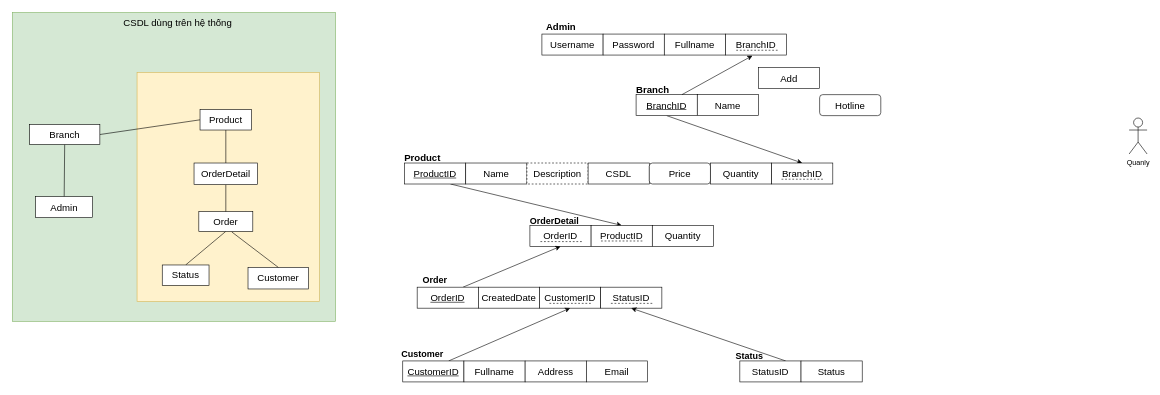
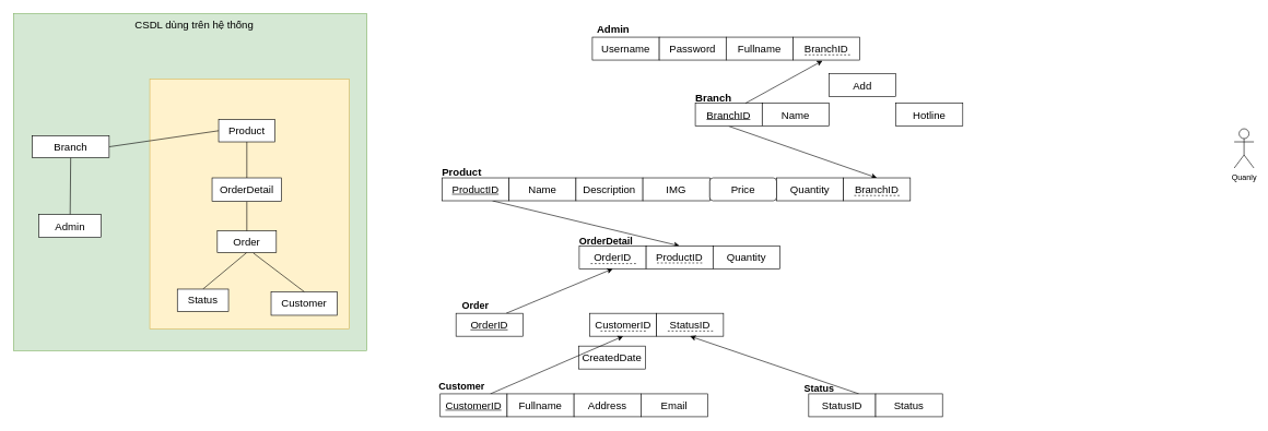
  <mxCell id="0" />
  <mxCell id="1" parent="0" />
  <mxCell id="2" value="" style="rounded=0;whiteSpace=wrap;html=1;fillColor=#d5e8d4;strokeColor=#82b366;" vertex="1" parent="1"><mxGeometry x="20" y="20" width="539" height="515" as="geometry" /></mxCell>
  <mxCell id="3" value="&lt;font style=&quot;font-size: 16px;&quot;&gt;CSDL dùng trên hệ thống&lt;/font&gt;" style="text;html=1;strokeColor=none;fillColor=none;align=center;verticalAlign=middle;whiteSpace=wrap;rounded=0;" vertex="1" parent="1"><mxGeometry x="157" y="22" width="278" height="30" as="geometry" /></mxCell>
  <mxCell id="4" value="" style="rounded=0;whiteSpace=wrap;html=1;fillColor=#fff2cc;strokeColor=#d6b656;" vertex="1" parent="1"><mxGeometry x="228" y="120" width="304" height="382" as="geometry" /></mxCell>
  <mxCell id="5" style="rounded=0;orthogonalLoop=1;jettySize=auto;html=1;exitX=0.5;exitY=0;exitDx=0;exitDy=0;endArrow=none;endFill=0;" edge="1" parent="1" source="6" target="8"><mxGeometry relative="1" as="geometry" /></mxCell>
  <mxCell id="6" value="&lt;font style=&quot;font-size: 16px;&quot;&gt;Admin&lt;/font&gt;" style="rounded=0;whiteSpace=wrap;html=1;" vertex="1" parent="1"><mxGeometry x="59" y="327" width="95" height="35" as="geometry" /></mxCell>
  <mxCell id="7" style="rounded=0;orthogonalLoop=1;jettySize=auto;html=1;exitX=1;exitY=0.5;exitDx=0;exitDy=0;entryX=0;entryY=0.5;entryDx=0;entryDy=0;endArrow=none;endFill=0;" edge="1" parent="1" source="8" target="11"><mxGeometry relative="1" as="geometry" /></mxCell>
  <mxCell id="8" value="&lt;font style=&quot;font-size: 16px;&quot;&gt;Branch&lt;/font&gt;" style="rounded=0;whiteSpace=wrap;html=1;" vertex="1" parent="1"><mxGeometry x="49" y="207" width="117" height="33" as="geometry" /></mxCell>
  <mxCell id="9" value="&lt;font style=&quot;font-size: 16px;&quot;&gt;Customer&lt;/font&gt;" style="rounded=0;whiteSpace=wrap;html=1;" vertex="1" parent="1"><mxGeometry x="413" y="445" width="101" height="36" as="geometry" /></mxCell>
  <mxCell id="10" style="rounded=0;orthogonalLoop=1;jettySize=auto;html=1;exitX=0.5;exitY=1;exitDx=0;exitDy=0;endArrow=none;endFill=0;" edge="1" parent="1" source="11" target="16"><mxGeometry relative="1" as="geometry" /></mxCell>
  <mxCell id="11" value="&lt;font style=&quot;font-size: 16px;&quot;&gt;Product&lt;/font&gt;" style="rounded=0;whiteSpace=wrap;html=1;" vertex="1" parent="1"><mxGeometry x="333" y="182" width="86" height="34" as="geometry" /></mxCell>
  <mxCell id="12" style="rounded=0;orthogonalLoop=1;jettySize=auto;html=1;exitX=0.5;exitY=0;exitDx=0;exitDy=0;entryX=0.5;entryY=1;entryDx=0;entryDy=0;endArrow=none;endFill=0;" edge="1" parent="1" source="13" target="14"><mxGeometry relative="1" as="geometry" /></mxCell>
  <mxCell id="13" value="&lt;font style=&quot;font-size: 16px;&quot;&gt;Status&lt;/font&gt;" style="rounded=0;whiteSpace=wrap;html=1;" vertex="1" parent="1"><mxGeometry x="270" y="441" width="78" height="34" as="geometry" /></mxCell>
  <mxCell id="14" value="&lt;font style=&quot;font-size: 16px;&quot;&gt;Order&lt;/font&gt;" style="rounded=0;whiteSpace=wrap;html=1;" vertex="1" parent="1"><mxGeometry x="331" y="352" width="90" height="33" as="geometry" /></mxCell>
  <mxCell id="15" style="edgeStyle=orthogonalEdgeStyle;rounded=0;orthogonalLoop=1;jettySize=auto;html=1;exitX=0.5;exitY=1;exitDx=0;exitDy=0;entryX=0.5;entryY=0;entryDx=0;entryDy=0;endArrow=none;endFill=0;" edge="1" parent="1" source="16" target="14"><mxGeometry relative="1" as="geometry" /></mxCell>
  <mxCell id="16" value="&lt;font style=&quot;font-size: 16px;&quot;&gt;OrderDetail&lt;/font&gt;" style="rounded=0;whiteSpace=wrap;html=1;" vertex="1" parent="1"><mxGeometry x="323" y="271" width="106" height="36" as="geometry" /></mxCell>
  <mxCell id="17" style="rounded=0;orthogonalLoop=1;jettySize=auto;html=1;exitX=0.5;exitY=0;exitDx=0;exitDy=0;entryX=0.611;entryY=1.03;entryDx=0;entryDy=0;entryPerimeter=0;endArrow=none;endFill=0;" edge="1" parent="1" source="9" target="14"><mxGeometry relative="1" as="geometry" /></mxCell>
  <mxCell id="18" style="rounded=0;orthogonalLoop=1;jettySize=auto;html=1;exitX=0.5;exitY=1;exitDx=0;exitDy=0;entryX=0.5;entryY=0;entryDx=0;entryDy=0;" edge="1" parent="1" source="19" target="34"><mxGeometry relative="1" as="geometry" /></mxCell>
  <mxCell id="19" value="&lt;font style=&quot;font-size: 16px;&quot;&gt;&lt;u&gt;BranchID&lt;/u&gt;&lt;/font&gt;" style="rounded=0;whiteSpace=wrap;html=1;gradientColor=none;glass=0;" vertex="1" parent="1"><mxGeometry x="1060" y="157" width="102" height="35" as="geometry" /></mxCell>
  <mxCell id="20" value="&lt;font style=&quot;font-size: 16px;&quot;&gt;Name&lt;/font&gt;" style="rounded=0;whiteSpace=wrap;html=1;gradientColor=none;glass=0;" vertex="1" parent="1"><mxGeometry x="1162" y="157" width="102" height="35" as="geometry" /></mxCell>
  <mxCell id="21" value="&lt;font style=&quot;font-size: 16px;&quot;&gt;Add&lt;/font&gt;" style="rounded=0;whiteSpace=wrap;html=1;gradientColor=none;glass=0;" vertex="1" parent="1"><mxGeometry x="1264" y="112" width="102" height="35" as="geometry" /></mxCell>
- <mxCell id="22" value="&lt;font style=&quot;font-size: 16px;&quot;&gt;Hotline&lt;/font&gt;" style="whiteSpace=wrap;html=1;gradientColor=none;glass=0;rounded=1;" vertex="1" parent="1"><mxGeometry x="1366" y="157" width="102" height="35" as="geometry" /></mxCell>
+ <mxCell id="22" value="&lt;font style=&quot;font-size: 16px;&quot;&gt;Hotline&lt;/font&gt;" style="rounded=0;whiteSpace=wrap;html=1;gradientColor=none;glass=0;" vertex="1" parent="1"><mxGeometry x="1366" y="157" width="102" height="35" as="geometry" /></mxCell>
  <mxCell id="23" value="&lt;span style=&quot;font-size: 16px;&quot;&gt;Username&lt;/span&gt;" style="rounded=0;whiteSpace=wrap;html=1;gradientColor=none;glass=0;" vertex="1" parent="1"><mxGeometry x="903" y="56" width="102" height="35" as="geometry" /></mxCell>
  <mxCell id="24" value="&lt;font style=&quot;font-size: 16px;&quot;&gt;Password&lt;/font&gt;" style="rounded=0;whiteSpace=wrap;html=1;gradientColor=none;glass=0;" vertex="1" parent="1"><mxGeometry x="1005" y="56" width="102" height="35" as="geometry" /></mxCell>
  <mxCell id="25" value="&lt;font style=&quot;font-size: 16px;&quot;&gt;Fullname&lt;/font&gt;" style="rounded=0;whiteSpace=wrap;html=1;gradientColor=none;glass=0;" vertex="1" parent="1"><mxGeometry x="1107" y="56" width="102" height="35" as="geometry" /></mxCell>
  <mxCell id="26" value="&lt;font style=&quot;font-size: 16px;&quot;&gt;BranchID&lt;/font&gt;" style="rounded=0;whiteSpace=wrap;html=1;gradientColor=none;glass=0;" vertex="1" parent="1"><mxGeometry x="1209" y="56" width="102" height="35" as="geometry" /></mxCell>
  <mxCell id="27" style="rounded=0;orthogonalLoop=1;jettySize=auto;html=1;exitX=0.75;exitY=1;exitDx=0;exitDy=0;entryX=0.5;entryY=0;entryDx=0;entryDy=0;" edge="1" parent="1" source="28" target="36"><mxGeometry relative="1" as="geometry" /></mxCell>
  <mxCell id="28" value="&lt;font style=&quot;font-size: 16px;&quot;&gt;&lt;u&gt;ProductID&lt;/u&gt;&lt;/font&gt;" style="rounded=0;whiteSpace=wrap;html=1;gradientColor=none;glass=0;" vertex="1" parent="1"><mxGeometry x="674" y="271" width="102" height="35" as="geometry" /></mxCell>
  <mxCell id="29" value="&lt;font style=&quot;font-size: 16px;&quot;&gt;Name&lt;/font&gt;" style="rounded=0;whiteSpace=wrap;html=1;gradientColor=none;glass=0;" vertex="1" parent="1"><mxGeometry x="776" y="271" width="102" height="35" as="geometry" /></mxCell>
- <mxCell id="30" value="&lt;font style=&quot;font-size: 16px;&quot;&gt;Description&lt;/font&gt;" style="rounded=0;whiteSpace=wrap;html=1;gradientColor=none;glass=0;dashed=1;" vertex="1" parent="1"><mxGeometry x="878" y="271" width="102" height="35" as="geometry" /></mxCell>
- <mxCell id="31" value="&lt;font style=&quot;font-size: 16px;&quot;&gt;CSDL&lt;/font&gt;" style="rounded=0;whiteSpace=wrap;html=1;gradientColor=none;glass=0;" vertex="1" parent="1"><mxGeometry x="980" y="271" width="102" height="35" as="geometry" /></mxCell>
+ <mxCell id="30" value="&lt;font style=&quot;font-size: 16px;&quot;&gt;Description&lt;/font&gt;" style="rounded=0;whiteSpace=wrap;html=1;gradientColor=none;glass=0;" vertex="1" parent="1"><mxGeometry x="878" y="271" width="102" height="35" as="geometry" /></mxCell>
+ <mxCell id="31" value="&lt;font style=&quot;font-size: 16px;&quot;&gt;IMG&lt;/font&gt;" style="rounded=0;whiteSpace=wrap;html=1;gradientColor=none;glass=0;" vertex="1" parent="1"><mxGeometry x="980" y="271" width="102" height="35" as="geometry" /></mxCell>
  <mxCell id="32" value="&lt;font style=&quot;font-size: 16px;&quot;&gt;Price&lt;/font&gt;" style="whiteSpace=wrap;html=1;gradientColor=none;glass=0;rounded=1;" vertex="1" parent="1"><mxGeometry x="1082" y="271" width="102" height="35" as="geometry" /></mxCell>
  <mxCell id="33" value="&lt;font style=&quot;font-size: 16px;&quot;&gt;Quantity&lt;/font&gt;" style="rounded=0;whiteSpace=wrap;html=1;gradientColor=none;glass=0;" vertex="1" parent="1"><mxGeometry x="1184" y="271" width="102" height="35" as="geometry" /></mxCell>
  <mxCell id="34" value="&lt;font style=&quot;font-size: 16px;&quot;&gt;BranchID&lt;/font&gt;" style="rounded=0;whiteSpace=wrap;html=1;gradientColor=none;glass=0;" vertex="1" parent="1"><mxGeometry x="1286" y="271" width="102" height="35" as="geometry" /></mxCell>
  <mxCell id="35" value="&lt;span style=&quot;font-size: 16px;&quot;&gt;OrderID&lt;/span&gt;" style="rounded=0;whiteSpace=wrap;html=1;gradientColor=none;glass=0;" vertex="1" parent="1"><mxGeometry x="883" y="375" width="102" height="35" as="geometry" /></mxCell>
  <mxCell id="36" value="&lt;font style=&quot;font-size: 16px;&quot;&gt;ProductID&lt;/font&gt;" style="rounded=0;whiteSpace=wrap;html=1;gradientColor=none;glass=0;" vertex="1" parent="1"><mxGeometry x="985" y="375" width="102" height="35" as="geometry" /></mxCell>
  <mxCell id="37" value="&lt;font style=&quot;font-size: 16px;&quot;&gt;Quantity&lt;/font&gt;" style="rounded=0;whiteSpace=wrap;html=1;gradientColor=none;glass=0;" vertex="1" parent="1"><mxGeometry x="1087" y="375" width="102" height="35" as="geometry" /></mxCell>
  <mxCell id="38" style="rounded=0;orthogonalLoop=1;jettySize=auto;html=1;exitX=0.75;exitY=0;exitDx=0;exitDy=0;entryX=0.5;entryY=1;entryDx=0;entryDy=0;" edge="1" parent="1" source="39" target="35"><mxGeometry relative="1" as="geometry" /></mxCell>
  <mxCell id="39" value="&lt;span style=&quot;font-size: 16px;&quot;&gt;&lt;u&gt;OrderID&lt;/u&gt;&lt;/span&gt;" style="rounded=0;whiteSpace=wrap;html=1;gradientColor=none;glass=0;" vertex="1" parent="1"><mxGeometry x="695" y="478" width="102" height="35" as="geometry" /></mxCell>
- <mxCell id="40" value="&lt;font style=&quot;font-size: 16px;&quot;&gt;CreatedDate&lt;/font&gt;" style="rounded=0;whiteSpace=wrap;html=1;gradientColor=none;glass=0;" vertex="1" parent="1"><mxGeometry x="797" y="478" width="102" height="35" as="geometry" /></mxCell>
+ <mxCell id="40" value="&lt;font style=&quot;font-size: 16px;&quot;&gt;CreatedDate&lt;/font&gt;" style="rounded=0;whiteSpace=wrap;html=1;gradientColor=none;glass=0;" vertex="1" parent="1"><mxGeometry x="882" y="528" width="102" height="35" as="geometry" /></mxCell>
  <mxCell id="41" value="&lt;font style=&quot;font-size: 16px;&quot;&gt;CustomerID&lt;/font&gt;" style="rounded=0;whiteSpace=wrap;html=1;gradientColor=none;glass=0;" vertex="1" parent="1"><mxGeometry x="899" y="478" width="102" height="35" as="geometry" /></mxCell>
  <mxCell id="42" value="&lt;font style=&quot;font-size: 16px;&quot;&gt;StatusID&lt;/font&gt;" style="rounded=0;whiteSpace=wrap;html=1;gradientColor=none;glass=0;" vertex="1" parent="1"><mxGeometry x="1001" y="478" width="102" height="35" as="geometry" /></mxCell>
  <mxCell id="43" style="rounded=0;orthogonalLoop=1;jettySize=auto;html=1;exitX=0.75;exitY=0;exitDx=0;exitDy=0;entryX=0.5;entryY=1;entryDx=0;entryDy=0;" edge="1" parent="1" source="44" target="42"><mxGeometry relative="1" as="geometry" /></mxCell>
  <mxCell id="44" value="&lt;span style=&quot;font-size: 16px;&quot;&gt;StatusID&lt;/span&gt;" style="rounded=0;whiteSpace=wrap;html=1;gradientColor=none;glass=0;" vertex="1" parent="1"><mxGeometry x="1233" y="601" width="102" height="35" as="geometry" /></mxCell>
  <mxCell id="45" value="&lt;font style=&quot;font-size: 16px;&quot;&gt;Status&lt;/font&gt;" style="rounded=0;whiteSpace=wrap;html=1;gradientColor=none;glass=0;" vertex="1" parent="1"><mxGeometry x="1335" y="601" width="102" height="35" as="geometry" /></mxCell>
  <mxCell id="46" style="rounded=0;orthogonalLoop=1;jettySize=auto;html=1;exitX=0.75;exitY=0;exitDx=0;exitDy=0;entryX=0.5;entryY=1;entryDx=0;entryDy=0;" edge="1" parent="1" source="47" target="41"><mxGeometry relative="1" as="geometry" /></mxCell>
  <mxCell id="47" value="&lt;span style=&quot;font-size: 16px;&quot;&gt;&lt;u&gt;CustomerID&lt;/u&gt;&lt;/span&gt;" style="rounded=0;whiteSpace=wrap;html=1;gradientColor=none;glass=0;" vertex="1" parent="1"><mxGeometry x="671" y="601" width="102" height="35" as="geometry" /></mxCell>
  <mxCell id="48" value="&lt;font style=&quot;font-size: 16px;&quot;&gt;Fullname&lt;/font&gt;" style="rounded=0;whiteSpace=wrap;html=1;gradientColor=none;glass=0;" vertex="1" parent="1"><mxGeometry x="773" y="601" width="102" height="35" as="geometry" /></mxCell>
  <mxCell id="49" value="&lt;span style=&quot;font-size: 16px;&quot;&gt;Address&lt;/span&gt;" style="rounded=0;whiteSpace=wrap;html=1;gradientColor=none;glass=0;" vertex="1" parent="1"><mxGeometry x="875" y="601" width="102" height="35" as="geometry" /></mxCell>
  <mxCell id="50" value="&lt;font style=&quot;font-size: 16px;&quot;&gt;Email&lt;/font&gt;" style="rounded=0;whiteSpace=wrap;html=1;gradientColor=none;glass=0;" vertex="1" parent="1"><mxGeometry x="977" y="601" width="102" height="35" as="geometry" /></mxCell>
  <mxCell id="51" value="&lt;font style=&quot;font-size: 16px;&quot;&gt;&lt;b&gt;Admin&lt;/b&gt;&lt;/font&gt;" style="text;html=1;strokeColor=none;fillColor=none;align=center;verticalAlign=middle;whiteSpace=wrap;rounded=0;" vertex="1" parent="1"><mxGeometry x="905" y="29" width="60" height="30" as="geometry" /></mxCell>
  <mxCell id="52" value="&lt;b&gt;&lt;font style=&quot;font-size: 16px;&quot;&gt;Branch&lt;/font&gt;&lt;/b&gt;" style="text;html=1;strokeColor=none;fillColor=none;align=center;verticalAlign=middle;whiteSpace=wrap;rounded=0;" vertex="1" parent="1"><mxGeometry x="1058" y="133" width="60" height="30" as="geometry" /></mxCell>
  <mxCell id="53" style="rounded=0;orthogonalLoop=1;jettySize=auto;html=1;exitX=0.75;exitY=0;exitDx=0;exitDy=0;entryX=0.441;entryY=1.029;entryDx=0;entryDy=0;entryPerimeter=0;" edge="1" parent="1" source="19" target="26"><mxGeometry relative="1" as="geometry" /></mxCell>
  <mxCell id="54" value="&lt;b&gt;&lt;font style=&quot;font-size: 16px;&quot;&gt;Product&lt;/font&gt;&lt;/b&gt;" style="text;html=1;strokeColor=none;fillColor=none;align=center;verticalAlign=middle;whiteSpace=wrap;rounded=0;" vertex="1" parent="1"><mxGeometry x="674" y="247" width="60" height="30" as="geometry" /></mxCell>
  <mxCell id="55" value="&lt;b&gt;&lt;font style=&quot;font-size: 15px;&quot;&gt;OrderDetail&lt;/font&gt;&lt;/b&gt;" style="text;html=1;strokeColor=none;fillColor=none;align=center;verticalAlign=middle;whiteSpace=wrap;rounded=0;" vertex="1" parent="1"><mxGeometry x="894" y="352" width="60" height="30" as="geometry" /></mxCell>
  <mxCell id="56" value="&lt;font style=&quot;font-size: 15px;&quot;&gt;&lt;b&gt;Order&lt;/b&gt;&lt;/font&gt;" style="text;html=1;strokeColor=none;fillColor=none;align=center;verticalAlign=middle;whiteSpace=wrap;rounded=0;" vertex="1" parent="1"><mxGeometry x="695" y="451" width="60" height="30" as="geometry" /></mxCell>
  <mxCell id="57" value="&lt;b&gt;&lt;font style=&quot;font-size: 15px;&quot;&gt;Status&lt;/font&gt;&lt;/b&gt;" style="text;html=1;strokeColor=none;fillColor=none;align=center;verticalAlign=middle;whiteSpace=wrap;rounded=0;" vertex="1" parent="1"><mxGeometry x="1219" y="577" width="60" height="30" as="geometry" /></mxCell>
  <mxCell id="58" value="&lt;b&gt;&lt;font style=&quot;font-size: 15px;&quot;&gt;Customer&lt;/font&gt;&lt;/b&gt;" style="text;html=1;strokeColor=none;fillColor=none;align=center;verticalAlign=middle;whiteSpace=wrap;rounded=0;" vertex="1" parent="1"><mxGeometry x="674" y="574" width="60" height="30" as="geometry" /></mxCell>
  <mxCell id="59" value="" style="endArrow=none;dashed=1;html=1;rounded=0;" edge="1" parent="1"><mxGeometry width="50" height="50" relative="1" as="geometry"><mxPoint x="1227" y="83" as="sourcePoint" /><mxPoint x="1296" y="83" as="targetPoint" /></mxGeometry></mxCell>
  <mxCell id="60" value="" style="endArrow=none;dashed=1;html=1;rounded=0;" edge="1" parent="1"><mxGeometry width="50" height="50" relative="1" as="geometry"><mxPoint x="1302.5" y="298" as="sourcePoint" /><mxPoint x="1371.5" y="298" as="targetPoint" /></mxGeometry></mxCell>
  <mxCell id="61" value="" style="endArrow=none;dashed=1;html=1;rounded=0;" edge="1" parent="1"><mxGeometry width="50" height="50" relative="1" as="geometry"><mxPoint x="1001.5" y="401" as="sourcePoint" /><mxPoint x="1070.5" y="401" as="targetPoint" /></mxGeometry></mxCell>
  <mxCell id="62" value="" style="endArrow=none;dashed=1;html=1;rounded=0;" edge="1" parent="1"><mxGeometry width="50" height="50" relative="1" as="geometry"><mxPoint x="900.5" y="402" as="sourcePoint" /><mxPoint x="969.5" y="402" as="targetPoint" /></mxGeometry></mxCell>
  <mxCell id="63" value="" style="endArrow=none;dashed=1;html=1;rounded=0;" edge="1" parent="1"><mxGeometry width="50" height="50" relative="1" as="geometry"><mxPoint x="915.5" y="505" as="sourcePoint" /><mxPoint x="984.5" y="505" as="targetPoint" /></mxGeometry></mxCell>
  <mxCell id="64" value="" style="endArrow=none;dashed=1;html=1;rounded=0;" edge="1" parent="1"><mxGeometry width="50" height="50" relative="1" as="geometry"><mxPoint x="1018" y="505" as="sourcePoint" /><mxPoint x="1087" y="505" as="targetPoint" /></mxGeometry></mxCell>
  <mxCell id="65" value="Quanly" style="shape=umlActor;verticalLabelPosition=bottom;verticalAlign=top;html=1;" vertex="1" parent="1"><mxGeometry x="1882" y="196" width="30" height="60" as="geometry" /></mxCell>
